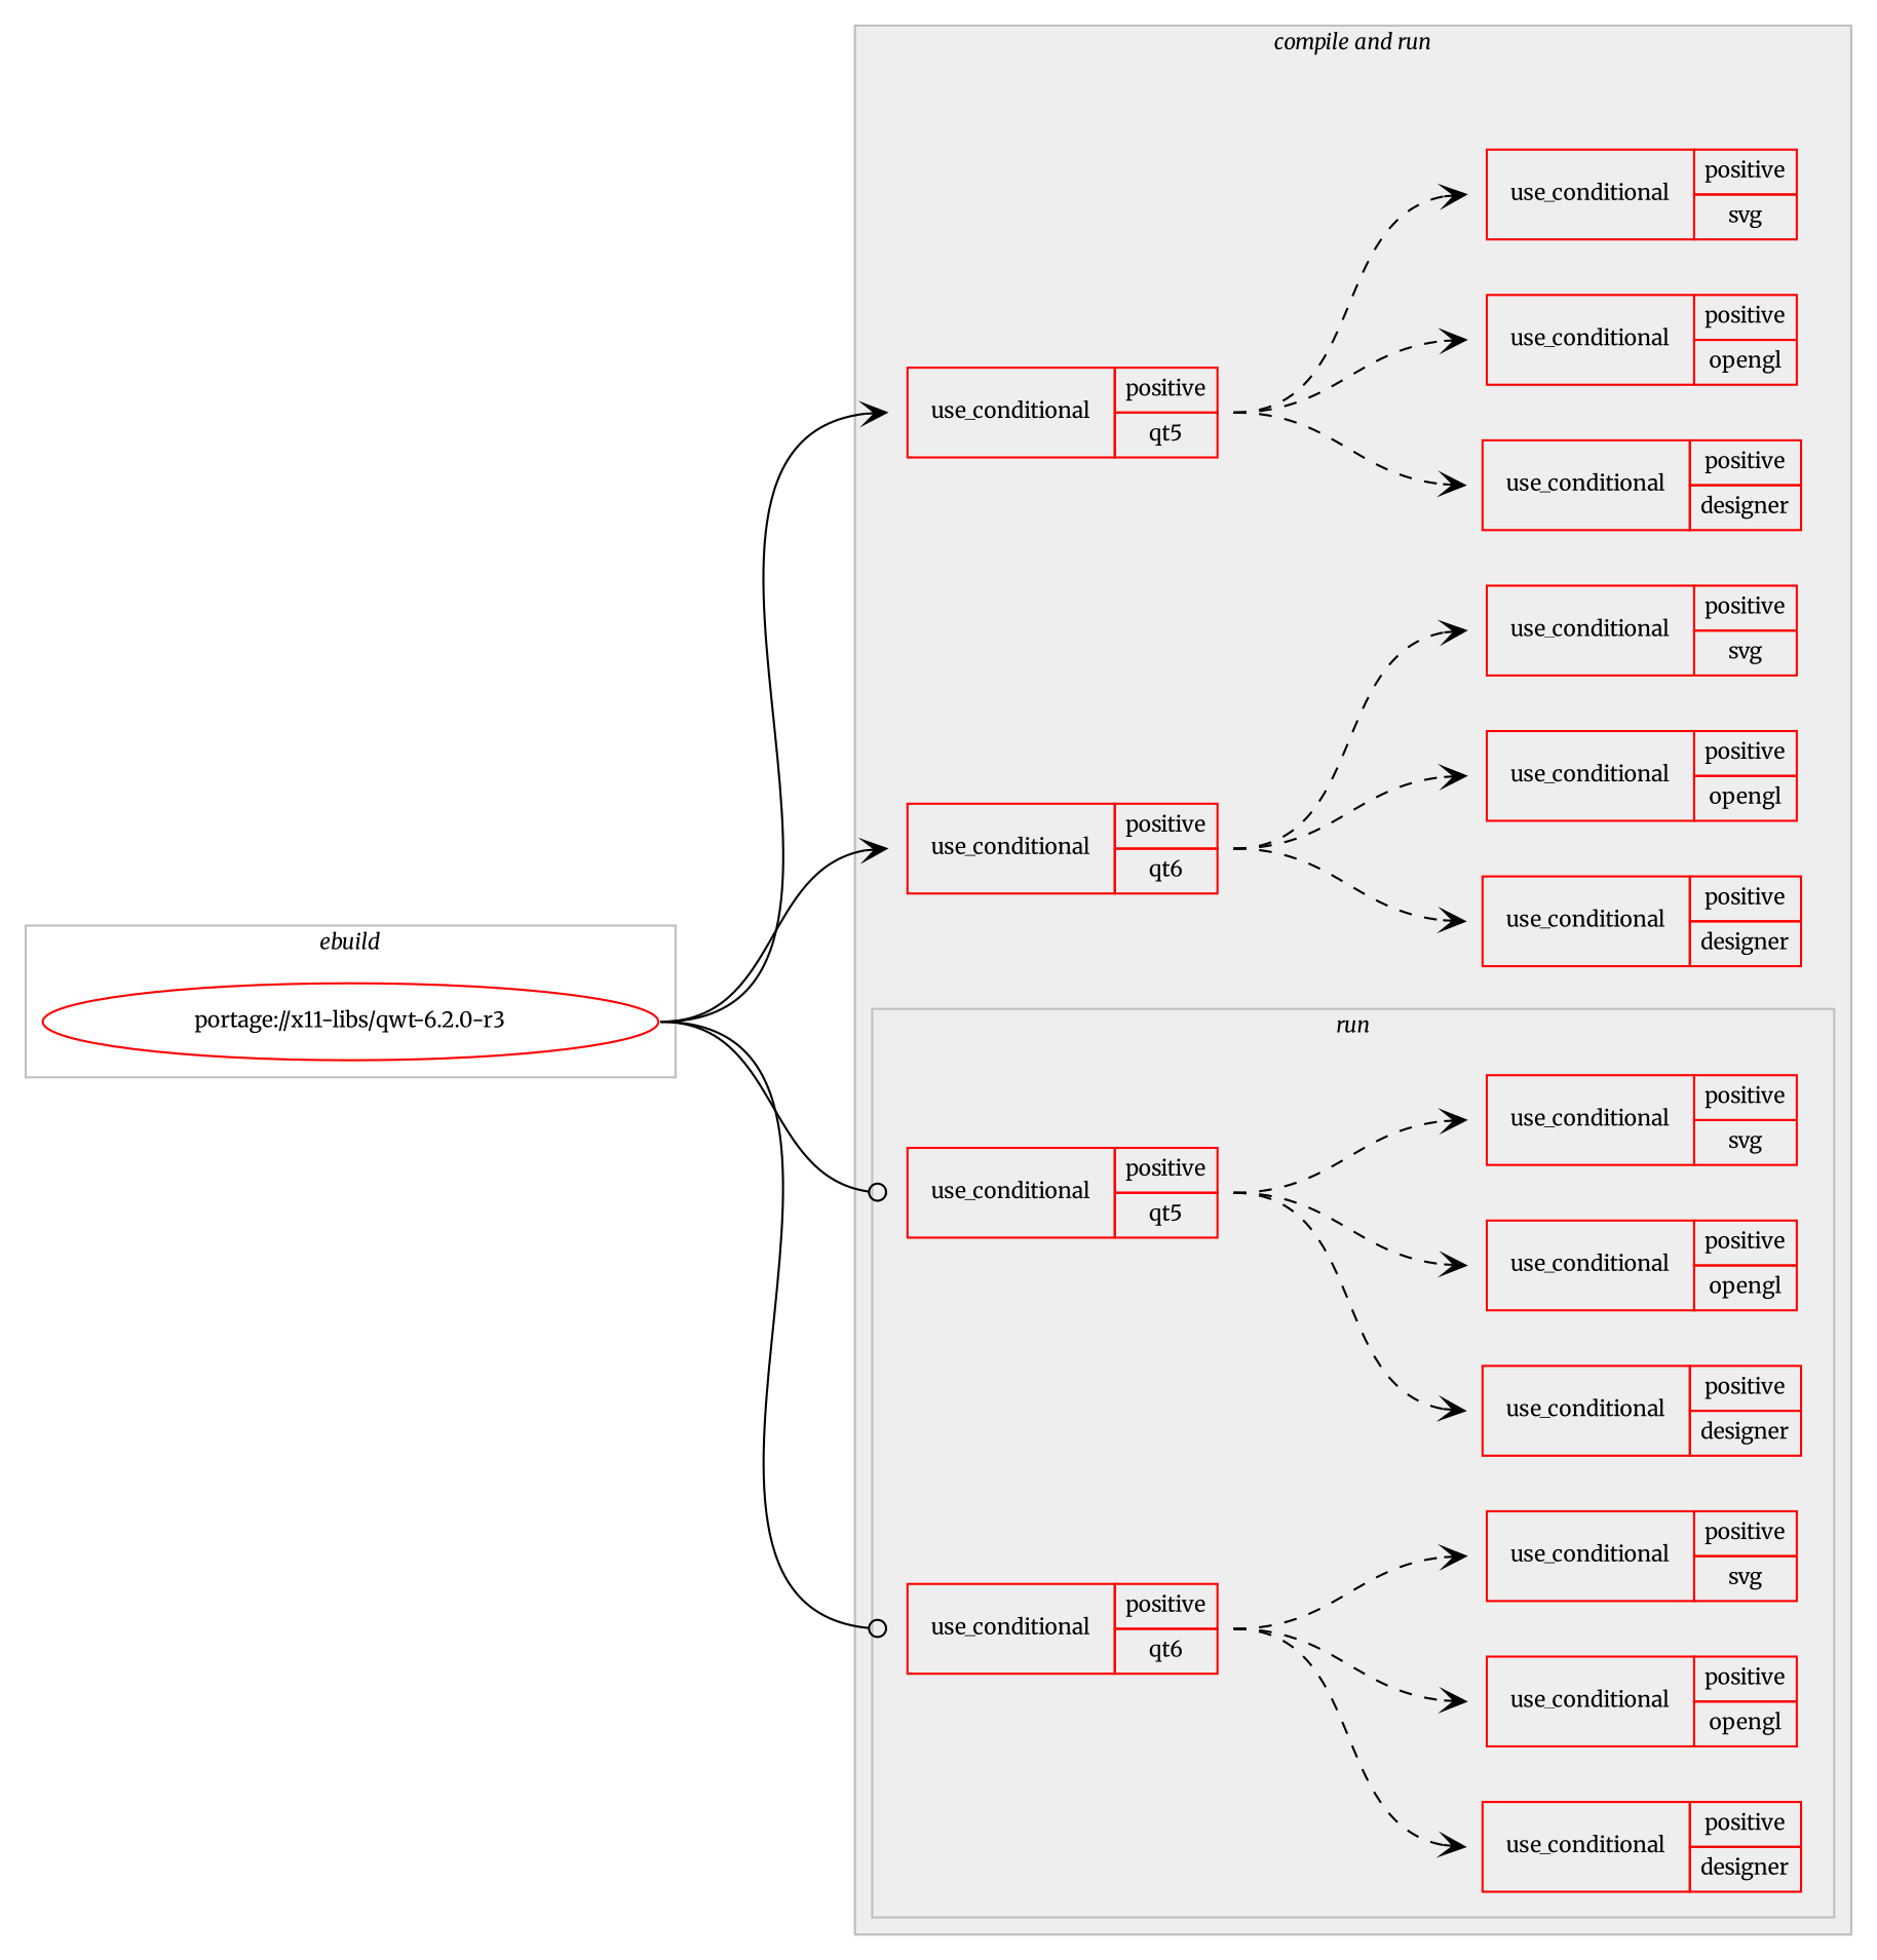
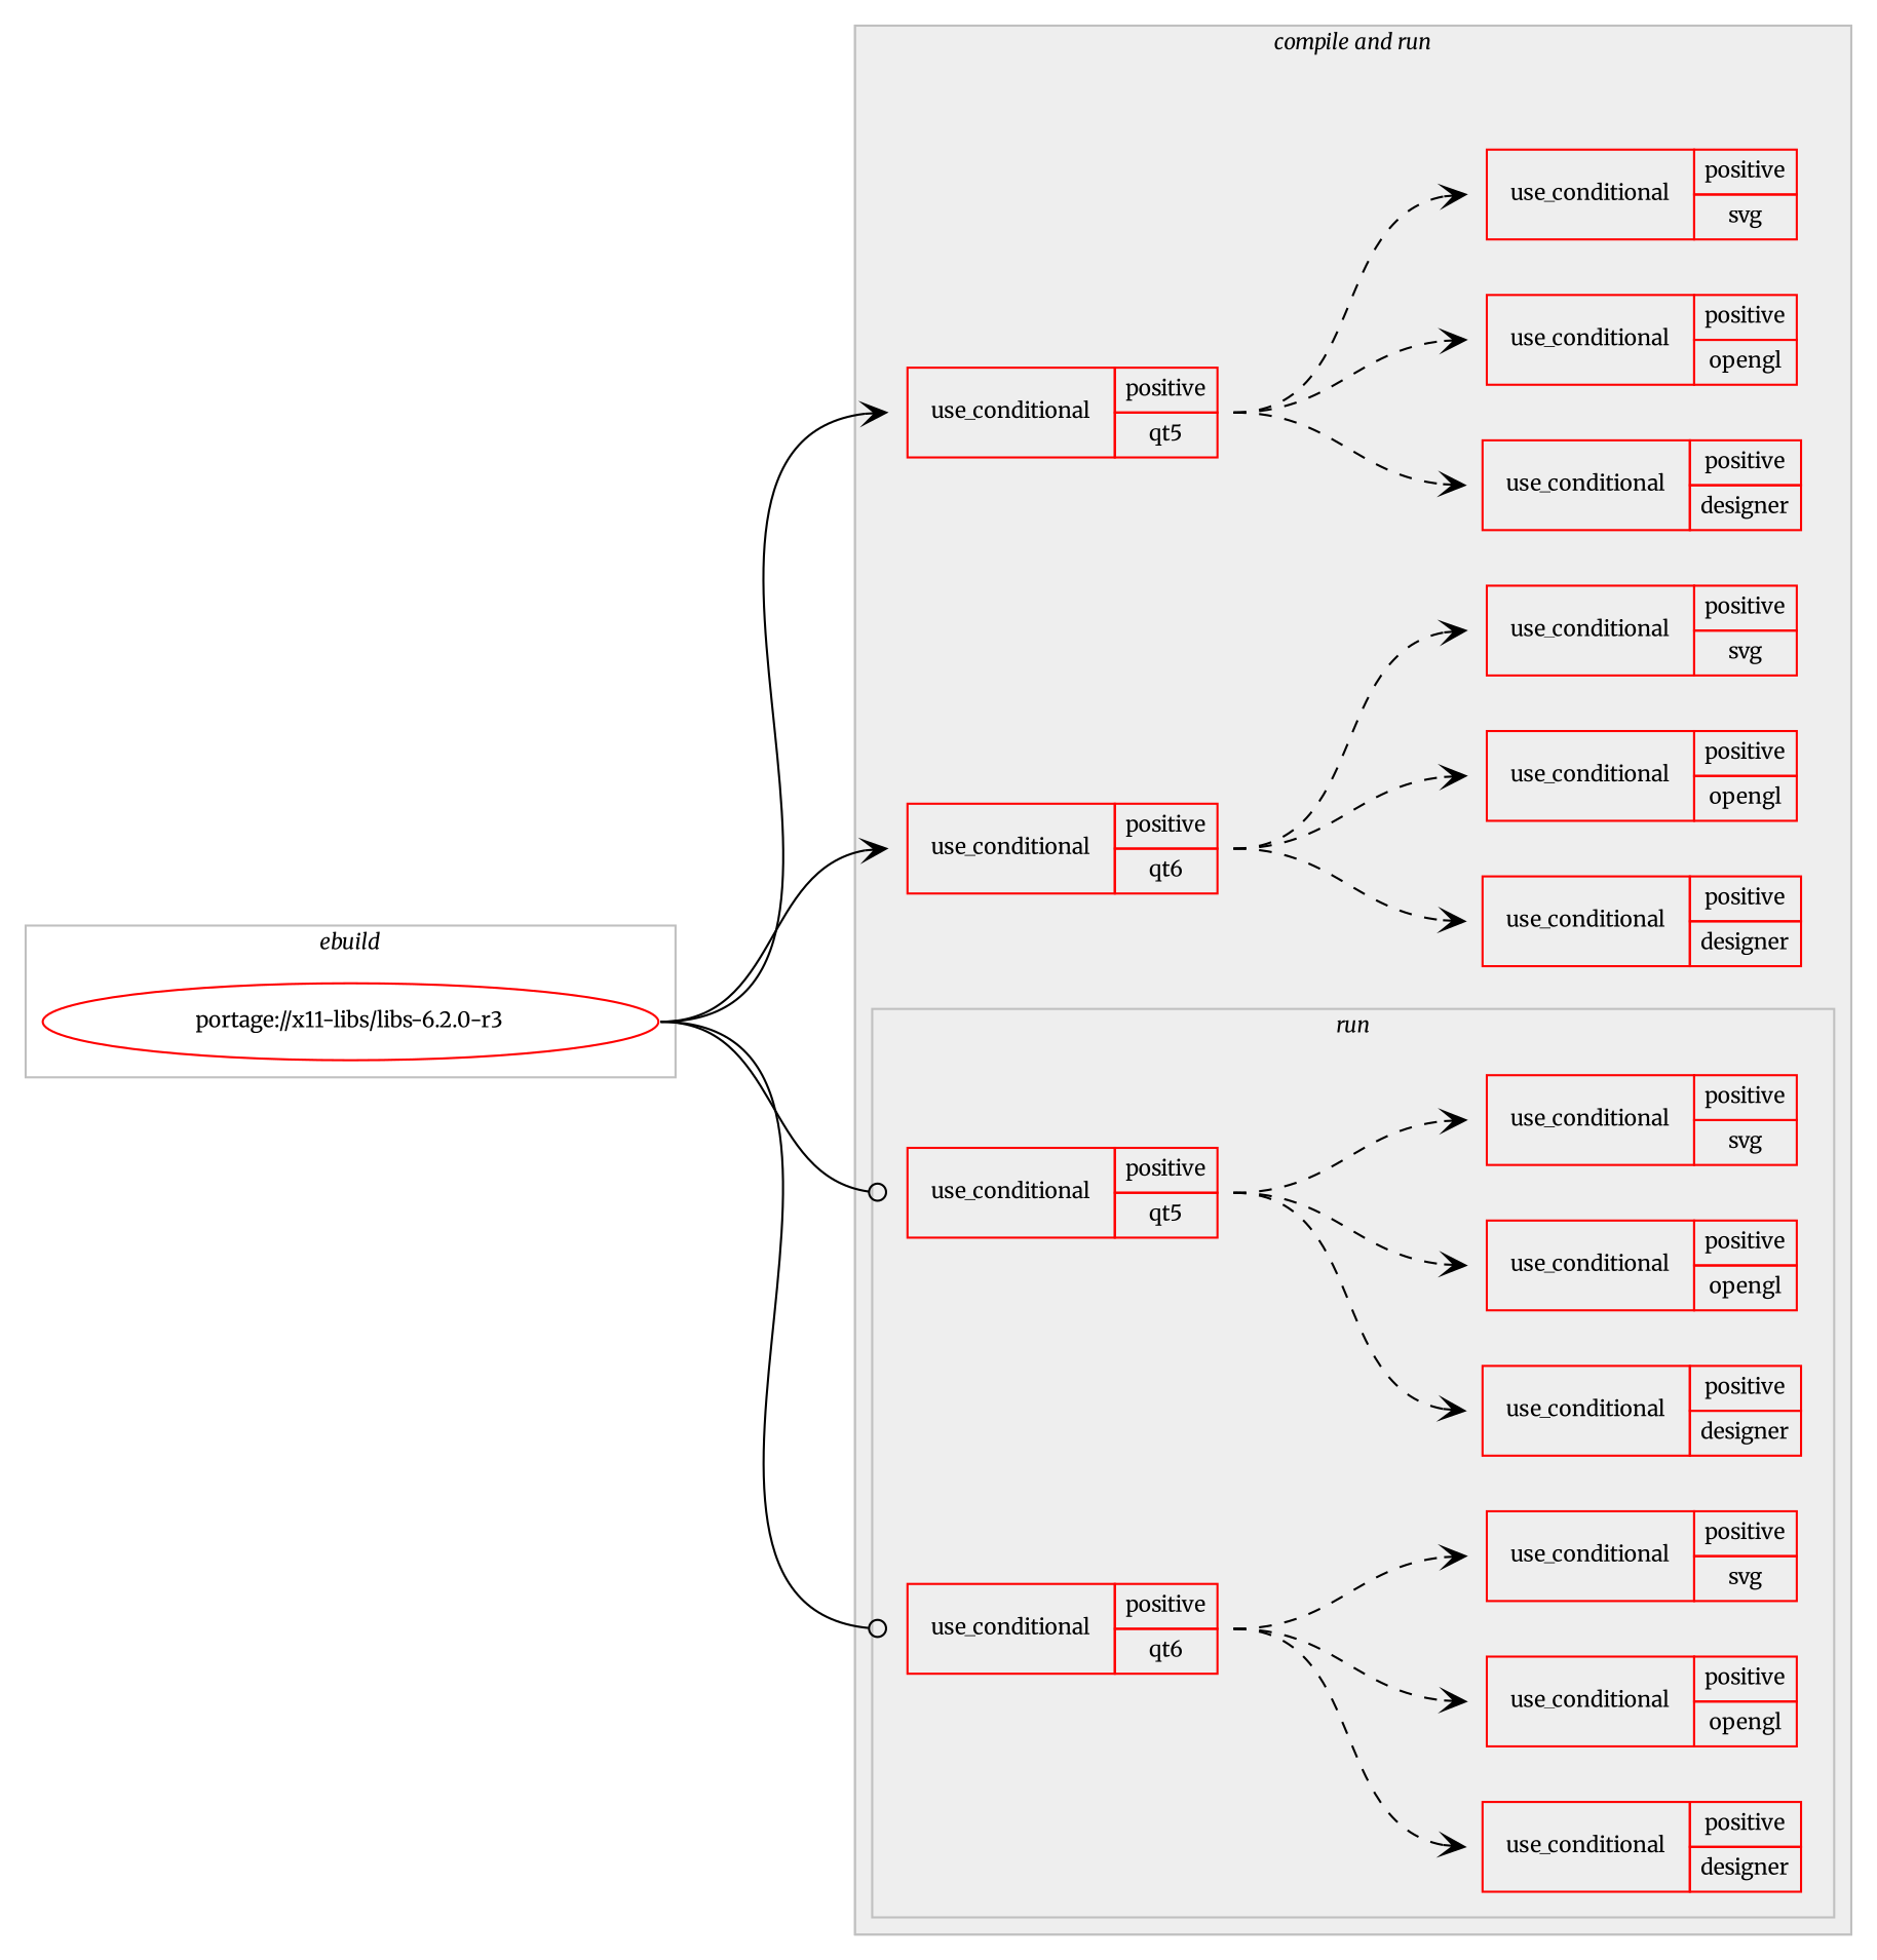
  digraph {
    compound=true
    concentrate=true
    fontname=Merriweather
    fontsize=10
    newrank=true
    rankdir=LR
    ranksep=1.5
    node [color=red fontname=Merriweather fontsize=10 shape=none]
    edge [arrowhead=vee headport=w style=dashed tailport=e weight=20 fontname=Merriweather]
-   n1 [label="portage://x11-libs/qwt-6.2.0-r3" width=4 shape=""]
+   n1 [label="portage://x11-libs/libs-6.2.0-r3" width=4 shape=""]
    n2 [label=<<TABLE BORDER="0" CELLBORDER="1" CELLSPACING="0" CELLPADDING="4"><TR><TD ROWSPAN="3" CELLPADDING="10">use_conditional</TD></TR><TR><TD>positive</TD></TR><TR><TD>designer</TD></TR></TABLE>>]
    n3 [label=<<TABLE BORDER="0" CELLBORDER="1" CELLSPACING="0" CELLPADDING="4"><TR><TD ROWSPAN="3" CELLPADDING="10">use_conditional</TD></TR><TR><TD>positive</TD></TR><TR><TD>opengl</TD></TR></TABLE>>]
    n4 [label=<<TABLE BORDER="0" CELLBORDER="1" CELLSPACING="0" CELLPADDING="4"><TR><TD ROWSPAN="3" CELLPADDING="10">use_conditional</TD></TR><TR><TD>positive</TD></TR><TR><TD>svg</TD></TR></TABLE>>]
    n5 [label=<<TABLE BORDER="0" CELLBORDER="1" CELLSPACING="0" CELLPADDING="4"><TR><TD ROWSPAN="3" CELLPADDING="10">use_conditional</TD></TR><TR><TD>positive</TD></TR><TR><TD>qt5</TD></TR></TABLE>>]
    n6 [label=<<TABLE BORDER="0" CELLBORDER="1" CELLSPACING="0" CELLPADDING="4"><TR><TD ROWSPAN="3" CELLPADDING="10">use_conditional</TD></TR><TR><TD>positive</TD></TR><TR><TD>designer</TD></TR></TABLE>>]
    n7 [label=<<TABLE BORDER="0" CELLBORDER="1" CELLSPACING="0" CELLPADDING="4"><TR><TD ROWSPAN="3" CELLPADDING="10">use_conditional</TD></TR><TR><TD>positive</TD></TR><TR><TD>opengl</TD></TR></TABLE>>]
    n8 [label=<<TABLE BORDER="0" CELLBORDER="1" CELLSPACING="0" CELLPADDING="4"><TR><TD ROWSPAN="3" CELLPADDING="10">use_conditional</TD></TR><TR><TD>positive</TD></TR><TR><TD>svg</TD></TR></TABLE>>]
    n9 [label=<<TABLE BORDER="0" CELLBORDER="1" CELLSPACING="0" CELLPADDING="4"><TR><TD ROWSPAN="3" CELLPADDING="10">use_conditional</TD></TR><TR><TD>positive</TD></TR><TR><TD>qt6</TD></TR></TABLE>>]
    n10 [label=<<TABLE BORDER="0" CELLBORDER="1" CELLSPACING="0" CELLPADDING="4"><TR><TD ROWSPAN="3" CELLPADDING="10">use_conditional</TD></TR><TR><TD>positive</TD></TR><TR><TD>designer</TD></TR></TABLE>>]
    n11 [label=<<TABLE BORDER="0" CELLBORDER="1" CELLSPACING="0" CELLPADDING="4"><TR><TD ROWSPAN="3" CELLPADDING="10">use_conditional</TD></TR><TR><TD>positive</TD></TR><TR><TD>opengl</TD></TR></TABLE>>]
    n12 [label=<<TABLE BORDER="0" CELLBORDER="1" CELLSPACING="0" CELLPADDING="4"><TR><TD ROWSPAN="3" CELLPADDING="10">use_conditional</TD></TR><TR><TD>positive</TD></TR><TR><TD>svg</TD></TR></TABLE>>]
    n13 [label=<<TABLE BORDER="0" CELLBORDER="1" CELLSPACING="0" CELLPADDING="4"><TR><TD ROWSPAN="3" CELLPADDING="10">use_conditional</TD></TR><TR><TD>positive</TD></TR><TR><TD>qt5</TD></TR></TABLE>>]
    n14 [label=<<TABLE BORDER="0" CELLBORDER="1" CELLSPACING="0" CELLPADDING="4"><TR><TD ROWSPAN="3" CELLPADDING="10">use_conditional</TD></TR><TR><TD>positive</TD></TR><TR><TD>designer</TD></TR></TABLE>>]
    n15 [label=<<TABLE BORDER="0" CELLBORDER="1" CELLSPACING="0" CELLPADDING="4"><TR><TD ROWSPAN="3" CELLPADDING="10">use_conditional</TD></TR><TR><TD>positive</TD></TR><TR><TD>opengl</TD></TR></TABLE>>]
    n16 [label=<<TABLE BORDER="0" CELLBORDER="1" CELLSPACING="0" CELLPADDING="4"><TR><TD ROWSPAN="3" CELLPADDING="10">use_conditional</TD></TR><TR><TD>positive</TD></TR><TR><TD>svg</TD></TR></TABLE>>]
    n17 [label=<<TABLE BORDER="0" CELLBORDER="1" CELLSPACING="0" CELLPADDING="4"><TR><TD ROWSPAN="3" CELLPADDING="10">use_conditional</TD></TR><TR><TD>positive</TD></TR><TR><TD>qt6</TD></TR></TABLE>>]
    subgraph cluster_1 {
      color=gray
      label=<<i>ebuild</i>>
      rank=same
      n1
    }
    subgraph cluster_2 {
      color=gray
      label=<<i>dependencies</i>>
      subgraph cluster_3 {
        color=gray
        fillcolor="#eeeeee"
        label=<<i>compile</i>>
        style=filled
        subgraph sub_4 {
          color=gray
          fillcolor="#eeeeee"
          label=<<i>compile</i>>
          style=filled
          n5
          subgraph sub_5 {
            color=gray
            fillcolor="#eeeeee"
            label=<<i>compile</i>>
            style=filled
            n2
          }
          subgraph sub_6 {
            color=gray
            fillcolor="#eeeeee"
            label=<<i>compile</i>>
            style=filled
            n3
          }
          subgraph sub_7 {
            color=gray
            fillcolor="#eeeeee"
            label=<<i>compile</i>>
            style=filled
            n4
          }
        }
        subgraph sub_8 {
          color=gray
          fillcolor="#eeeeee"
          label=<<i>compile</i>>
          style=filled
          n9
          subgraph sub_9 {
            color=gray
            fillcolor="#eeeeee"
            label=<<i>compile</i>>
            style=filled
            n6
          }
          subgraph sub_10 {
            color=gray
            fillcolor="#eeeeee"
            label=<<i>compile</i>>
            style=filled
            n7
          }
          subgraph sub_11 {
            color=gray
            fillcolor="#eeeeee"
            label=<<i>compile</i>>
            style=filled
            n8
          }
        }
      }
      subgraph cluster_12 {
        color=gray
        fillcolor="#eeeeee"
        label=<<i>compile and run</i>>
        style=filled
      }
      subgraph cluster_13 {
        color=gray
        fillcolor="#eeeeee"
        label=<<i>run</i>>
        style=filled
        subgraph sub_14 {
          color=gray
          fillcolor="#eeeeee"
          label=<<i>run</i>>
          style=filled
          n13
          subgraph sub_15 {
            color=gray
            fillcolor="#eeeeee"
            label=<<i>run</i>>
            style=filled
            n10
          }
          subgraph sub_16 {
            color=gray
            fillcolor="#eeeeee"
            label=<<i>run</i>>
            style=filled
            n11
          }
          subgraph sub_17 {
            color=gray
            fillcolor="#eeeeee"
            label=<<i>run</i>>
            style=filled
            n12
          }
        }
        subgraph sub_18 {
          color=gray
          fillcolor="#eeeeee"
          label=<<i>run</i>>
          style=filled
          n17
          subgraph sub_19 {
            color=gray
            fillcolor="#eeeeee"
            label=<<i>run</i>>
            style=filled
            n14
          }
          subgraph sub_20 {
            color=gray
            fillcolor="#eeeeee"
            label=<<i>run</i>>
            style=filled
            n15
          }
          subgraph sub_21 {
            color=gray
            fillcolor="#eeeeee"
            label=<<i>run</i>>
            style=filled
            n16
          }
        }
      }
    }
    subgraph cluster_22 {
      color=gray
      label=<<i>candidates</i>>
      rank=same
    }
    n1 -> n5 [style=solid]
    n1 -> n9 [style=solid]
    n1 -> n13 [arrowhead=odot style=solid]
    n1 -> n17 [arrowhead=odot style=solid]
    n5 -> n2
    n5 -> n3
    n5 -> n4
    n9 -> n6
    n9 -> n7
    n9 -> n8
    n13 -> n10
    n13 -> n11
    n13 -> n12
    n17 -> n14
    n17 -> n15
    n17 -> n16
  }
